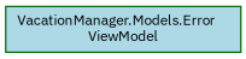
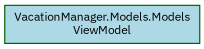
  digraph {
    rankdir=LR
    fontname="IBM Plex Sans"
-   n1 [color=darkgreen fillcolor=lightblue fontname="IBM Plex Sans" fontsize=10 height=0.2 label="VacationManager.Models.Error\lViewModel" shape=record style=filled width=0.4]
+   n1 [color=darkgreen fillcolor=lightblue fontname="IBM Plex Sans" fontsize=10 height=0.2 label="VacationManager.Models.Models\lViewModel" shape=record style=filled width=0.4]
  }
